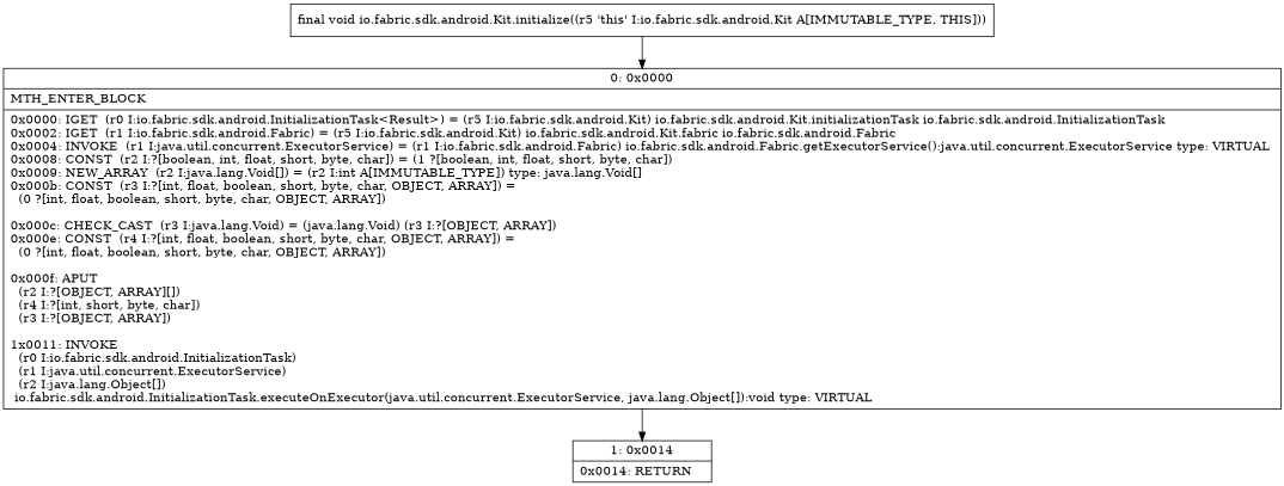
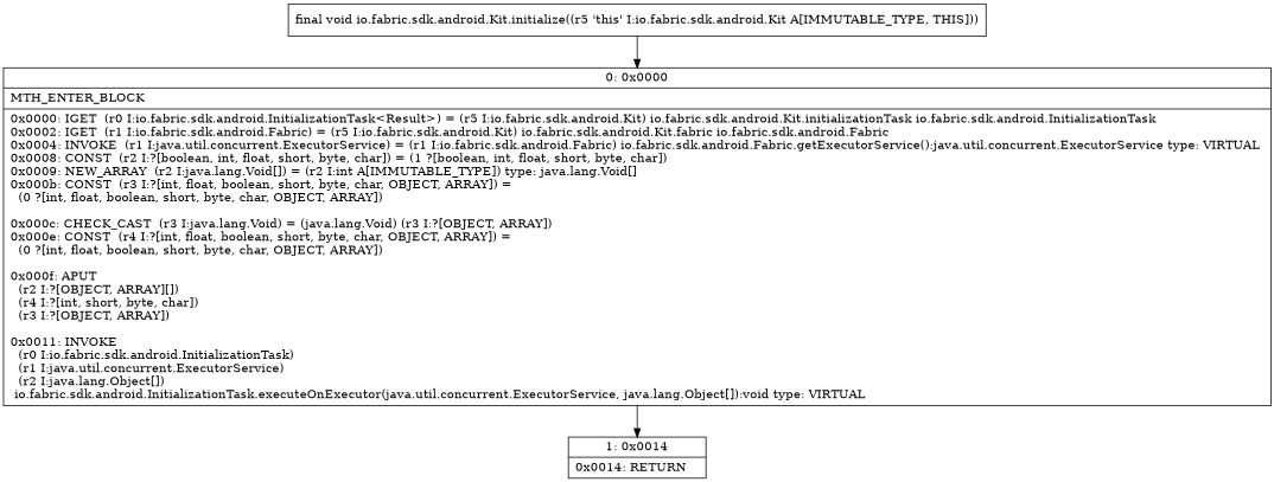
  digraph {
    node [shape=record]
-   n1 [label="{0\:\ 0x0000|MTH_ENTER_BLOCK\l|0x0000: IGET  (r0 I:io.fabric.sdk.android.InitializationTask\<Result\>) = (r5 I:io.fabric.sdk.android.Kit) io.fabric.sdk.android.Kit.initializationTask io.fabric.sdk.android.InitializationTask \l0x0002: IGET  (r1 I:io.fabric.sdk.android.Fabric) = (r5 I:io.fabric.sdk.android.Kit) io.fabric.sdk.android.Kit.fabric io.fabric.sdk.android.Fabric \l0x0004: INVOKE  (r1 I:java.util.concurrent.ExecutorService) = (r1 I:io.fabric.sdk.android.Fabric) io.fabric.sdk.android.Fabric.getExecutorService():java.util.concurrent.ExecutorService type: VIRTUAL \l0x0008: CONST  (r2 I:?[boolean, int, float, short, byte, char]) = (1 ?[boolean, int, float, short, byte, char]) \l0x0009: NEW_ARRAY  (r2 I:java.lang.Void[]) = (r2 I:int A[IMMUTABLE_TYPE]) type: java.lang.Void[] \l0x000b: CONST  (r3 I:?[int, float, boolean, short, byte, char, OBJECT, ARRAY]) = \l  (0 ?[int, float, boolean, short, byte, char, OBJECT, ARRAY])\l \l0x000c: CHECK_CAST  (r3 I:java.lang.Void) = (java.lang.Void) (r3 I:?[OBJECT, ARRAY]) \l0x000e: CONST  (r4 I:?[int, float, boolean, short, byte, char, OBJECT, ARRAY]) = \l  (0 ?[int, float, boolean, short, byte, char, OBJECT, ARRAY])\l \l0x000f: APUT  \l  (r2 I:?[OBJECT, ARRAY][])\l  (r4 I:?[int, short, byte, char])\l  (r3 I:?[OBJECT, ARRAY])\l \l1x0011: INVOKE  \l  (r0 I:io.fabric.sdk.android.InitializationTask)\l  (r1 I:java.util.concurrent.ExecutorService)\l  (r2 I:java.lang.Object[])\l io.fabric.sdk.android.InitializationTask.executeOnExecutor(java.util.concurrent.ExecutorService, java.lang.Object[]):void type: VIRTUAL \l}"]
+   n1 [label="{0\:\ 0x0000|MTH_ENTER_BLOCK\l|0x0000: IGET  (r0 I:io.fabric.sdk.android.InitializationTask\<Result\>) = (r5 I:io.fabric.sdk.android.Kit) io.fabric.sdk.android.Kit.initializationTask io.fabric.sdk.android.InitializationTask \l0x0002: IGET  (r1 I:io.fabric.sdk.android.Fabric) = (r5 I:io.fabric.sdk.android.Kit) io.fabric.sdk.android.Kit.fabric io.fabric.sdk.android.Fabric \l0x0004: INVOKE  (r1 I:java.util.concurrent.ExecutorService) = (r1 I:io.fabric.sdk.android.Fabric) io.fabric.sdk.android.Fabric.getExecutorService():java.util.concurrent.ExecutorService type: VIRTUAL \l0x0008: CONST  (r2 I:?[boolean, int, float, short, byte, char]) = (1 ?[boolean, int, float, short, byte, char]) \l0x0009: NEW_ARRAY  (r2 I:java.lang.Void[]) = (r2 I:int A[IMMUTABLE_TYPE]) type: java.lang.Void[] \l0x000b: CONST  (r3 I:?[int, float, boolean, short, byte, char, OBJECT, ARRAY]) = \l  (0 ?[int, float, boolean, short, byte, char, OBJECT, ARRAY])\l \l0x000c: CHECK_CAST  (r3 I:java.lang.Void) = (java.lang.Void) (r3 I:?[OBJECT, ARRAY]) \l0x000e: CONST  (r4 I:?[int, float, boolean, short, byte, char, OBJECT, ARRAY]) = \l  (0 ?[int, float, boolean, short, byte, char, OBJECT, ARRAY])\l \l0x000f: APUT  \l  (r2 I:?[OBJECT, ARRAY][])\l  (r4 I:?[int, short, byte, char])\l  (r3 I:?[OBJECT, ARRAY])\l \l0x0011: INVOKE  \l  (r0 I:io.fabric.sdk.android.InitializationTask)\l  (r1 I:java.util.concurrent.ExecutorService)\l  (r2 I:java.lang.Object[])\l io.fabric.sdk.android.InitializationTask.executeOnExecutor(java.util.concurrent.ExecutorService, java.lang.Object[]):void type: VIRTUAL \l}"]
    n2 [label="{1\:\ 0x0014|0x0014: RETURN   \l}"]
    n3 [label="{final void io.fabric.sdk.android.Kit.initialize((r5 'this' I:io.fabric.sdk.android.Kit A[IMMUTABLE_TYPE, THIS])) }"]
    n1 -> n2
    n3 -> n1
  }
